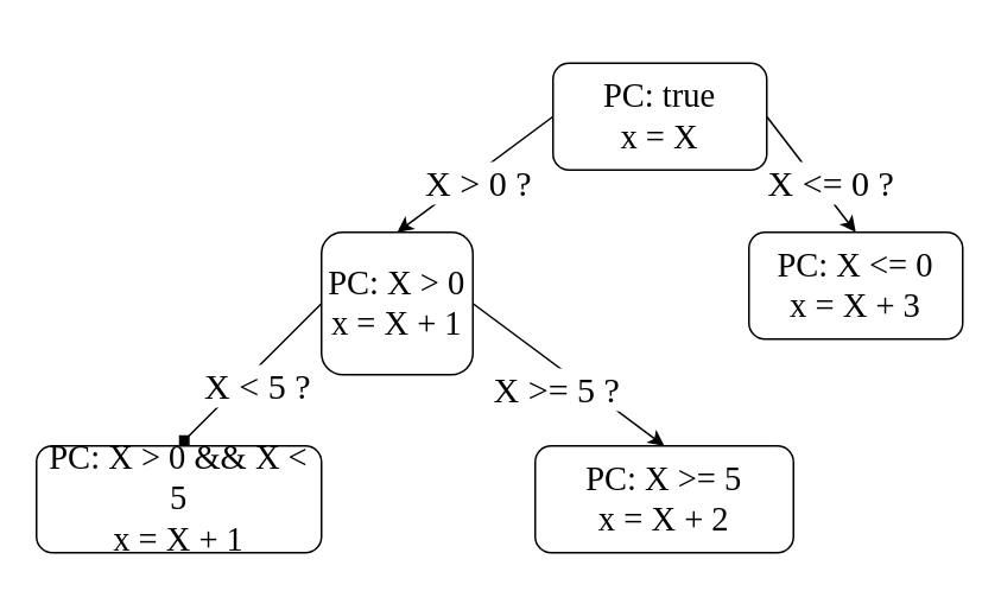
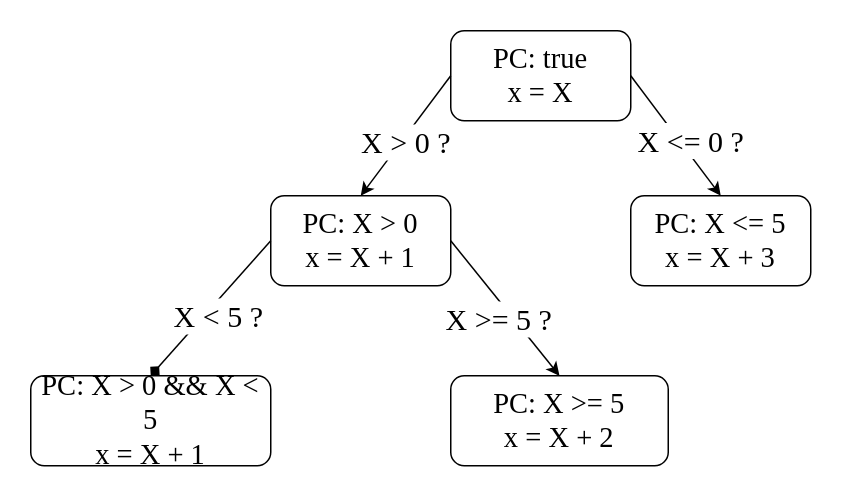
  <mxCell id="0" />
  <mxCell id="1" parent="0" />
- <mxCell id="2" value="PC: true&lt;div&gt;x = X&lt;/div&gt;" style="rounded=1;whiteSpace=wrap;html=1;fontSize=19;fontFamily=DIN Alternate;" parent="1" vertex="1"><mxGeometry x="310" y="35" width="120" height="60" as="geometry" /></mxCell>
- <mxCell id="3" value="PC: X &amp;gt; 0&lt;div&gt;x = X + 1&lt;/div&gt;" style="rounded=1;whiteSpace=wrap;html=1;fontSize=19;fontFamily=DIN Alternate;" parent="1" vertex="1"><mxGeometry x="180" y="130" width="85" height="80" as="geometry" /></mxCell>
+ <mxCell id="2" value="PC: true&lt;div&gt;x = X&lt;/div&gt;" style="rounded=1;whiteSpace=wrap;html=1;fontSize=19;fontFamily=DIN Alternate;" parent="1" vertex="1"><mxGeometry x="300" y="20" width="120" height="60" as="geometry" /></mxCell>
+ <mxCell id="3" value="PC: X &amp;gt; 0&lt;div&gt;x = X + 1&lt;/div&gt;" style="rounded=1;whiteSpace=wrap;html=1;fontSize=19;fontFamily=DIN Alternate;" parent="1" vertex="1"><mxGeometry x="180" y="130" width="120" height="60" as="geometry" /></mxCell>
  <mxCell id="4" value="" style="endArrow=classic;html=1;rounded=0;exitX=0;exitY=0.5;exitDx=0;exitDy=0;entryX=0.5;entryY=0;entryDx=0;entryDy=0;fontFamily=DIN Alternate;" parent="1" source="2" target="3" edge="1"><mxGeometry width="50" height="50" relative="1" as="geometry"><mxPoint x="310" y="140" as="sourcePoint" /><mxPoint x="360" y="90" as="targetPoint" /></mxGeometry></mxCell>
  <mxCell id="5" value="&lt;font style=&quot;font-size: 20px;&quot;&gt;X &amp;gt; 0 ?&lt;/font&gt;" style="edgeLabel;html=1;align=center;verticalAlign=middle;resizable=0;points=[];fontFamily=DIN Alternate;" parent="4" vertex="1" connectable="0"><mxGeometry x="-0.118" y="-1" relative="1" as="geometry"><mxPoint x="-3" y="9" as="offset" /></mxGeometry></mxCell>
- <mxCell id="6" value="PC: X &amp;lt;= 0&lt;div&gt;x = X + 3&lt;/div&gt;" style="rounded=1;whiteSpace=wrap;html=1;fontSize=19;fontFamily=DIN Alternate;" parent="1" vertex="1"><mxGeometry x="420" y="130" width="120" height="60" as="geometry" /></mxCell>
+ <mxCell id="6" value="PC: X &amp;lt;= 5&lt;div&gt;x = X + 3&lt;/div&gt;" style="rounded=1;whiteSpace=wrap;html=1;fontSize=19;fontFamily=DIN Alternate;" parent="1" vertex="1"><mxGeometry x="420" y="130" width="120" height="60" as="geometry" /></mxCell>
  <mxCell id="7" value="" style="endArrow=classic;html=1;rounded=0;exitX=1;exitY=0.5;exitDx=0;exitDy=0;entryX=0.5;entryY=0;entryDx=0;entryDy=0;fontFamily=DIN Alternate;" parent="1" source="2" target="6" edge="1"><mxGeometry width="50" height="50" relative="1" as="geometry"><mxPoint x="620" y="40" as="sourcePoint" /><mxPoint x="520" y="120" as="targetPoint" /></mxGeometry></mxCell>
  <mxCell id="8" value="&lt;font style=&quot;font-size: 20px;&quot;&gt;X &amp;lt;= 0 ?&lt;/font&gt;" style="edgeLabel;html=1;align=center;verticalAlign=middle;resizable=0;points=[];fontFamily=DIN Alternate;" parent="7" vertex="1" connectable="0"><mxGeometry x="-0.118" y="-1" relative="1" as="geometry"><mxPoint x="14" y="7" as="offset" /></mxGeometry></mxCell>
  <mxCell id="9" value="PC: X &amp;gt; 0 &amp;amp;&amp;amp; X &amp;lt; 5&lt;div&gt;x = X + 1&lt;/div&gt;" style="rounded=1;whiteSpace=wrap;html=1;fontSize=19;fontFamily=DIN Alternate;" parent="1" vertex="1"><mxGeometry x="20" y="250" width="160" height="60" as="geometry" /></mxCell>
  <mxCell id="10" value="" style="endArrow=diamond;html=1;rounded=0;exitX=0;exitY=0.5;exitDx=0;exitDy=0;entryX=0.5;entryY=0;entryDx=0;entryDy=0;fontFamily=DIN Alternate;" parent="1" source="3" target="9" edge="1"><mxGeometry width="50" height="50" relative="1" as="geometry"><mxPoint x="180" y="160" as="sourcePoint" /><mxPoint x="80" y="240" as="targetPoint" /></mxGeometry></mxCell>
  <mxCell id="11" value="&lt;font style=&quot;font-size: 20px;&quot;&gt;X &amp;lt; 5 ?&lt;/font&gt;" style="edgeLabel;html=1;align=center;verticalAlign=middle;resizable=0;points=[];fontFamily=DIN Alternate;" parent="10" vertex="1" connectable="0"><mxGeometry x="-0.118" y="-1" relative="1" as="geometry"><mxPoint y="11" as="offset" /></mxGeometry></mxCell>
  <mxCell id="12" value="PC: X &amp;gt;= 5&lt;div&gt;x = X + 2&lt;/div&gt;" style="rounded=1;whiteSpace=wrap;html=1;fontSize=19;fontFamily=DIN Alternate;" parent="1" vertex="1"><mxGeometry x="300" y="250" width="145" height="60" as="geometry" /></mxCell>
  <mxCell id="13" value="" style="endArrow=classic;html=1;rounded=0;exitX=1;exitY=0.5;exitDx=0;exitDy=0;entryX=0.5;entryY=0;entryDx=0;entryDy=0;fontFamily=DIN Alternate;" parent="1" source="3" target="12" edge="1"><mxGeometry width="50" height="50" relative="1" as="geometry"><mxPoint x="390" y="190" as="sourcePoint" /><mxPoint x="310" y="280" as="targetPoint" /></mxGeometry></mxCell>
  <mxCell id="14" value="&lt;font style=&quot;font-size: 20px;&quot;&gt;X &amp;gt;= 5 ?&lt;/font&gt;" style="edgeLabel;html=1;align=center;verticalAlign=middle;resizable=0;points=[];fontFamily=DIN Alternate;" parent="13" vertex="1" connectable="0"><mxGeometry x="-0.118" y="-1" relative="1" as="geometry"><mxPoint y="11" as="offset" /></mxGeometry></mxCell>
